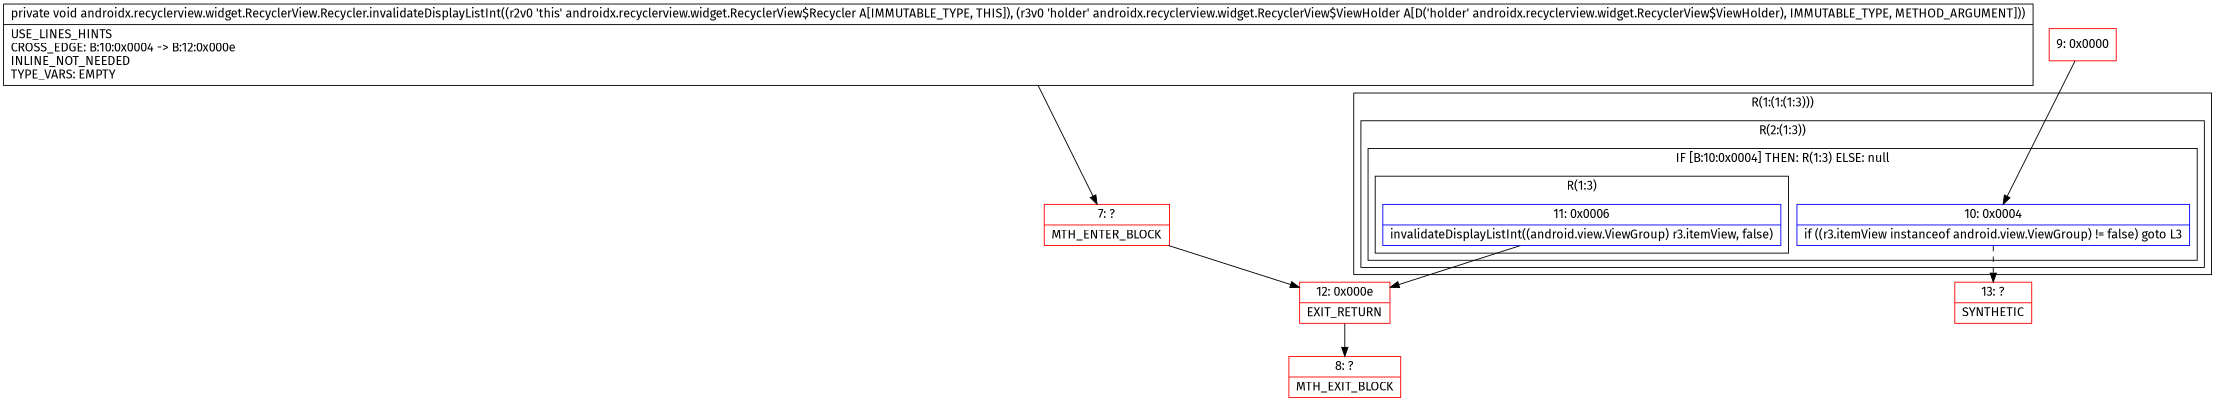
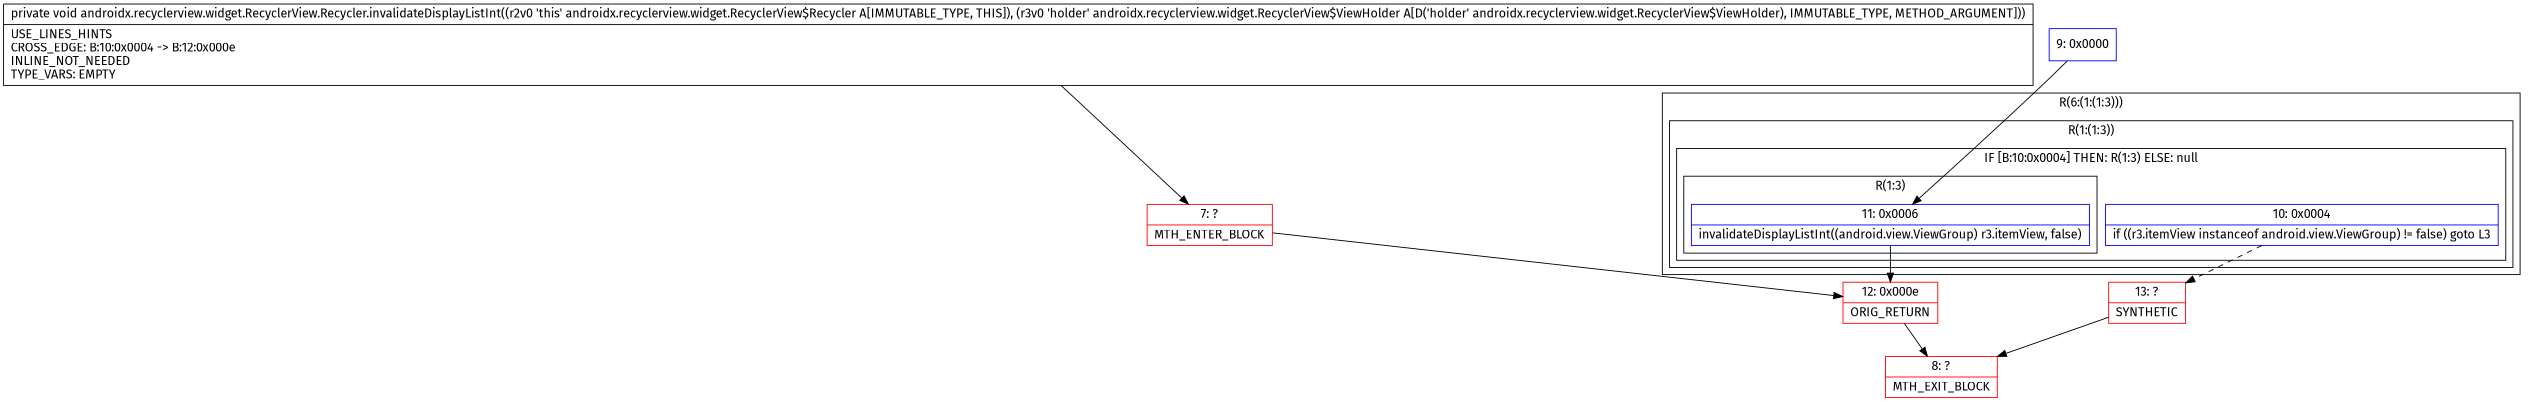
  digraph {
    fontname="Fira Sans"
    node [color=red fontname="Fira Sans" shape=record]
    edge [fontname="Fira Sans"]
    n1 [color=blue label="{11\:\ 0x0006|invalidateDisplayListInt((android.view.ViewGroup) r3.itemView, false)\l}"]
    n2 [color=blue label="{10\:\ 0x0004|if ((r3.itemView instanceof android.view.ViewGroup) != false) goto L3\l}"]
-   n3 [label="{12\:\ 0x000e|EXIT_RETURN\l}"]
+   n3 [label="{12\:\ 0x000e|ORIG_RETURN\l}"]
    n4 [label="{13\:\ ?|SYNTHETIC\l}"]
    n5 [label="{8\:\ ?|MTH_EXIT_BLOCK\l}"]
    n6 [label="{7\:\ ?|MTH_ENTER_BLOCK\l}"]
-   n7 [label="{9\:\ 0x0000}"]
+   n7 [color=blue label="{9\:\ 0x0000}"]
    n8 [label="{private void androidx.recyclerview.widget.RecyclerView.Recycler.invalidateDisplayListInt((r2v0 'this' androidx.recyclerview.widget.RecyclerView$Recycler A[IMMUTABLE_TYPE, THIS]), (r3v0 'holder' androidx.recyclerview.widget.RecyclerView$ViewHolder A[D('holder' androidx.recyclerview.widget.RecyclerView$ViewHolder), IMMUTABLE_TYPE, METHOD_ARGUMENT]))  | USE_LINES_HINTS\lCROSS_EDGE: B:10:0x0004 \-\> B:12:0x000e\lINLINE_NOT_NEEDED\lTYPE_VARS: EMPTY\l}" color=""]
    subgraph cluster_1 {
-     label="R(1:(1:(1:3)))"
+     label="R(6:(1:(1:3)))"
      subgraph cluster_2 {
-       label="R(2:(1:3))"
+       label="R(1:(1:3))"
        subgraph cluster_3 {
          label="IF [B:10:0x0004] THEN: R(1:3) ELSE: null"
          n2
          subgraph cluster_4 {
            label="R(1:3)"
            n1
          }
        }
      }
    }
    n1 -> n3
    n2 -> n4 [style=dashed]
    n3 -> n5
+   n4 -> n5
    n6 -> n3
-   n7 -> n2
+   n7 -> n1
    n8 -> n6
  }
